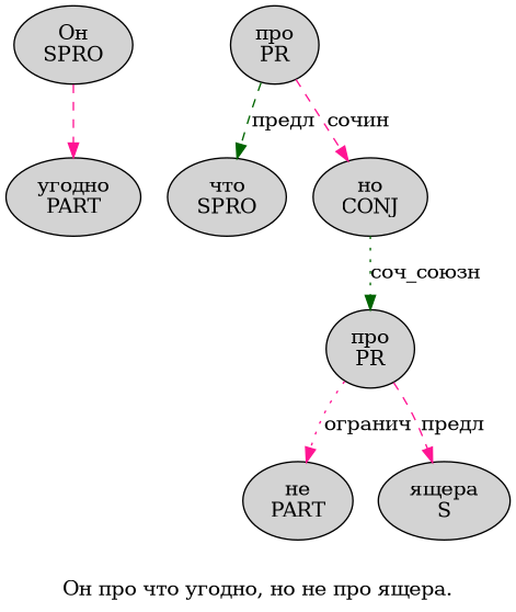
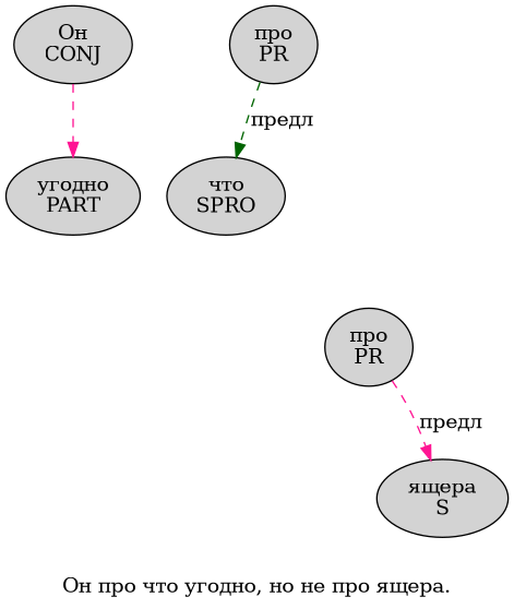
  digraph {
    label="Он про что угодно, но не про ящера."
    node [fillcolor=lightgray penwidth=1 shape=ellipse style=filled]
    edge [color=deeppink style=dashed]
-   n1 [label="Он\nSPRO"]
+   n1 [label="Он\nCONJ"]
    n2 [label="угодно\nPART"]
    n3 [label="про\nPR"]
    n4 [label="что\nSPRO"]
-   n5 [label="но\nCONJ"]
    n6 [label="про\nPR"]
-   n7 [label="не\nPART"]
    n8 [label="ящера\nS"]
    n1 -> n2
    n3 -> n4 [color=darkgreen label="предл"]
-   n3 -> n5 [label="сочин"]
-   n5 -> n6 [color=darkgreen label="соч_союзн" style=dotted]
-   n6 -> n7 [label="огранич" style=dotted]
    n6 -> n8 [label="предл"]
  }
